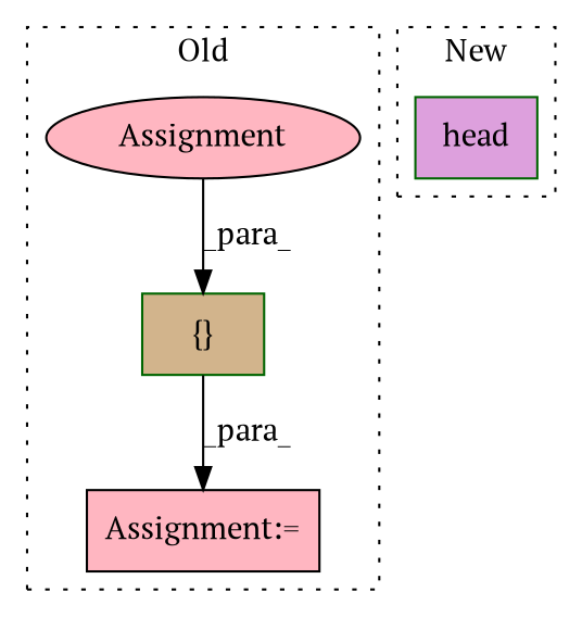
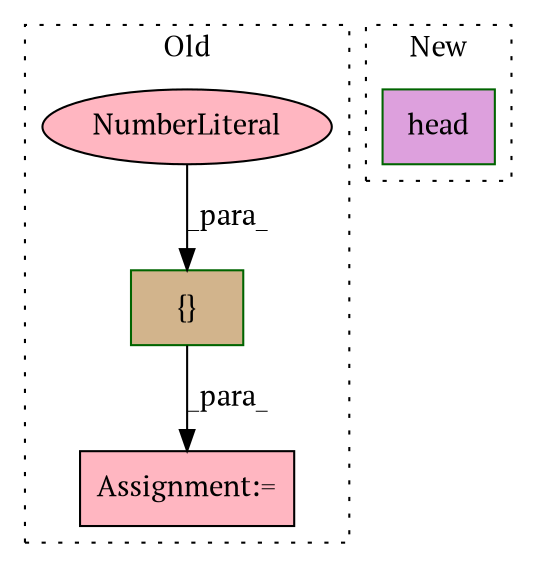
  digraph {
    fontname="PT Serif"
    node [shape=box style=filled fillcolor=lightpink color=darkgreen fontname="PT Serif"]
    edge [fontname="PT Serif"]
    n1 [a=4 l="1,1" label="{}" s="2854,2882" fillcolor=tan]
    n2 [a=7 l=1 label="Assignment:=" s=2822 color=black]
-   n3 [a=34 l=2 label=Assignment s=2860 shape=ellipse color=black]
+   n3 [a=34 l=2 label=NumberLiteral s=2860 shape=ellipse color=black]
    n4 [a=32 l=6 label=head s=2587 fillcolor=plum]
    subgraph cluster_1 {
      label=Old
      style=dotted
      n1
      n2
      n3
    }
    subgraph cluster_2 {
      label=New
      style=dotted
      n4
    }
    n1 -> n2 [label=_para_]
    n3 -> n1 [label=_para_]
  }
